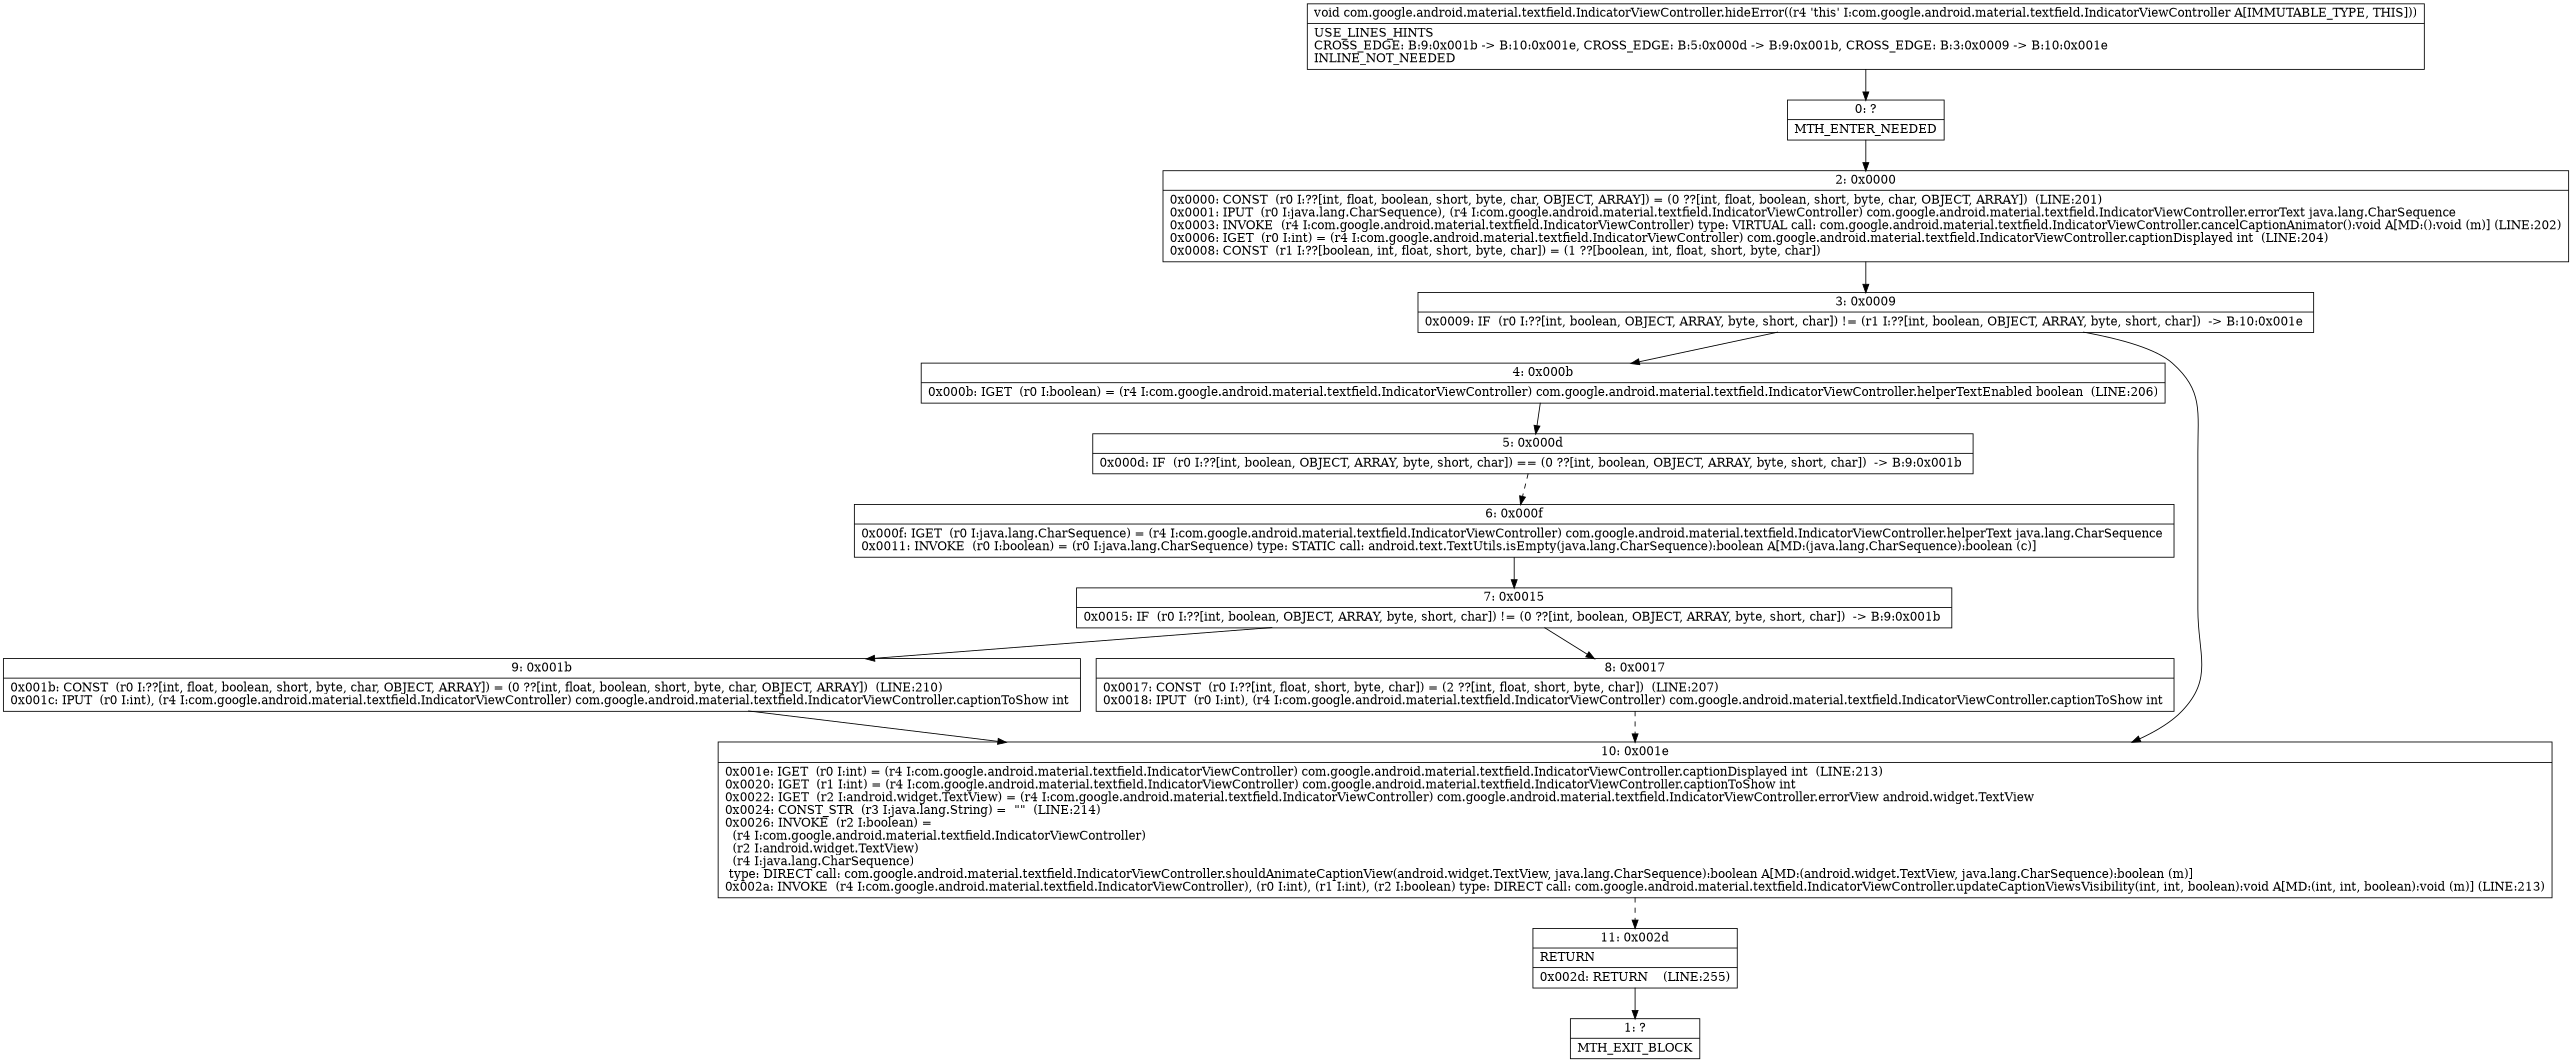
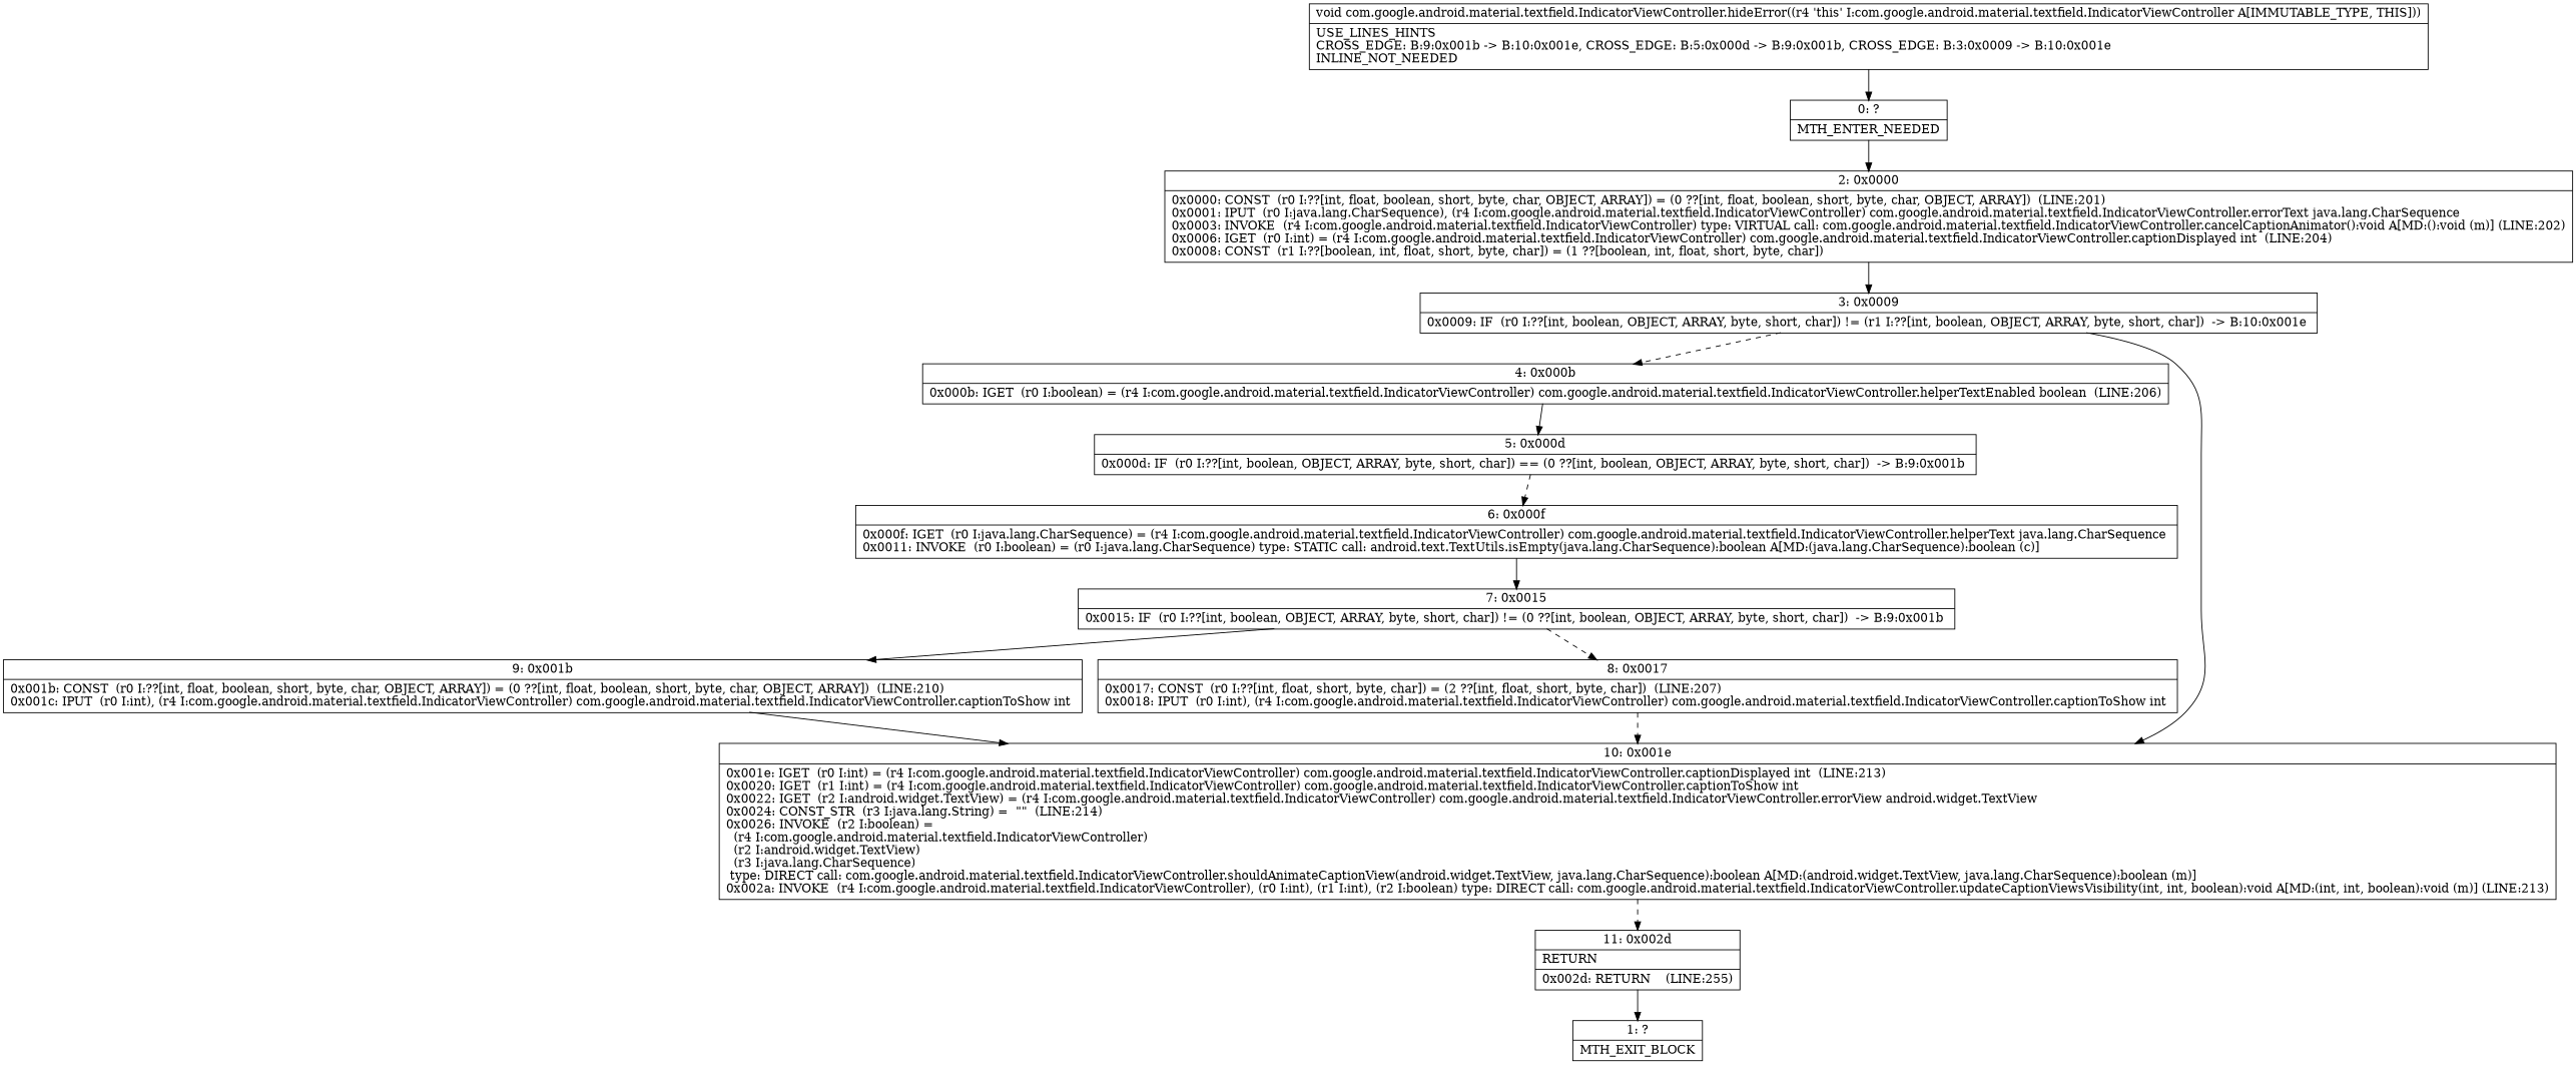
  digraph {
    node [shape=record]
    n1 [label="{0\:\ ?|MTH_ENTER_NEEDED\l}"]
    n2 [label="{2\:\ 0x0000|0x0000: CONST  (r0 I:??[int, float, boolean, short, byte, char, OBJECT, ARRAY]) = (0 ??[int, float, boolean, short, byte, char, OBJECT, ARRAY])  (LINE:201)\l0x0001: IPUT  (r0 I:java.lang.CharSequence), (r4 I:com.google.android.material.textfield.IndicatorViewController) com.google.android.material.textfield.IndicatorViewController.errorText java.lang.CharSequence \l0x0003: INVOKE  (r4 I:com.google.android.material.textfield.IndicatorViewController) type: VIRTUAL call: com.google.android.material.textfield.IndicatorViewController.cancelCaptionAnimator():void A[MD:():void (m)] (LINE:202)\l0x0006: IGET  (r0 I:int) = (r4 I:com.google.android.material.textfield.IndicatorViewController) com.google.android.material.textfield.IndicatorViewController.captionDisplayed int  (LINE:204)\l0x0008: CONST  (r1 I:??[boolean, int, float, short, byte, char]) = (1 ??[boolean, int, float, short, byte, char]) \l}"]
    n3 [label="{3\:\ 0x0009|0x0009: IF  (r0 I:??[int, boolean, OBJECT, ARRAY, byte, short, char]) != (r1 I:??[int, boolean, OBJECT, ARRAY, byte, short, char])  \-\> B:10:0x001e \l}"]
    n4 [label="{4\:\ 0x000b|0x000b: IGET  (r0 I:boolean) = (r4 I:com.google.android.material.textfield.IndicatorViewController) com.google.android.material.textfield.IndicatorViewController.helperTextEnabled boolean  (LINE:206)\l}"]
-   n5 [label="{10\:\ 0x001e|0x001e: IGET  (r0 I:int) = (r4 I:com.google.android.material.textfield.IndicatorViewController) com.google.android.material.textfield.IndicatorViewController.captionDisplayed int  (LINE:213)\l0x0020: IGET  (r1 I:int) = (r4 I:com.google.android.material.textfield.IndicatorViewController) com.google.android.material.textfield.IndicatorViewController.captionToShow int \l0x0022: IGET  (r2 I:android.widget.TextView) = (r4 I:com.google.android.material.textfield.IndicatorViewController) com.google.android.material.textfield.IndicatorViewController.errorView android.widget.TextView \l0x0024: CONST_STR  (r3 I:java.lang.String) =  \"\"  (LINE:214)\l0x0026: INVOKE  (r2 I:boolean) = \l  (r4 I:com.google.android.material.textfield.IndicatorViewController)\l  (r2 I:android.widget.TextView)\l  (r4 I:java.lang.CharSequence)\l type: DIRECT call: com.google.android.material.textfield.IndicatorViewController.shouldAnimateCaptionView(android.widget.TextView, java.lang.CharSequence):boolean A[MD:(android.widget.TextView, java.lang.CharSequence):boolean (m)]\l0x002a: INVOKE  (r4 I:com.google.android.material.textfield.IndicatorViewController), (r0 I:int), (r1 I:int), (r2 I:boolean) type: DIRECT call: com.google.android.material.textfield.IndicatorViewController.updateCaptionViewsVisibility(int, int, boolean):void A[MD:(int, int, boolean):void (m)] (LINE:213)\l}"]
+   n5 [label="{10\:\ 0x001e|0x001e: IGET  (r0 I:int) = (r4 I:com.google.android.material.textfield.IndicatorViewController) com.google.android.material.textfield.IndicatorViewController.captionDisplayed int  (LINE:213)\l0x0020: IGET  (r1 I:int) = (r4 I:com.google.android.material.textfield.IndicatorViewController) com.google.android.material.textfield.IndicatorViewController.captionToShow int \l0x0022: IGET  (r2 I:android.widget.TextView) = (r4 I:com.google.android.material.textfield.IndicatorViewController) com.google.android.material.textfield.IndicatorViewController.errorView android.widget.TextView \l0x0024: CONST_STR  (r3 I:java.lang.String) =  \"\"  (LINE:214)\l0x0026: INVOKE  (r2 I:boolean) = \l  (r4 I:com.google.android.material.textfield.IndicatorViewController)\l  (r2 I:android.widget.TextView)\l  (r3 I:java.lang.CharSequence)\l type: DIRECT call: com.google.android.material.textfield.IndicatorViewController.shouldAnimateCaptionView(android.widget.TextView, java.lang.CharSequence):boolean A[MD:(android.widget.TextView, java.lang.CharSequence):boolean (m)]\l0x002a: INVOKE  (r4 I:com.google.android.material.textfield.IndicatorViewController), (r0 I:int), (r1 I:int), (r2 I:boolean) type: DIRECT call: com.google.android.material.textfield.IndicatorViewController.updateCaptionViewsVisibility(int, int, boolean):void A[MD:(int, int, boolean):void (m)] (LINE:213)\l}"]
    n6 [label="{5\:\ 0x000d|0x000d: IF  (r0 I:??[int, boolean, OBJECT, ARRAY, byte, short, char]) == (0 ??[int, boolean, OBJECT, ARRAY, byte, short, char])  \-\> B:9:0x001b \l}"]
    n7 [label="{11\:\ 0x002d|RETURN\l|0x002d: RETURN    (LINE:255)\l}"]
    n8 [label="{6\:\ 0x000f|0x000f: IGET  (r0 I:java.lang.CharSequence) = (r4 I:com.google.android.material.textfield.IndicatorViewController) com.google.android.material.textfield.IndicatorViewController.helperText java.lang.CharSequence \l0x0011: INVOKE  (r0 I:boolean) = (r0 I:java.lang.CharSequence) type: STATIC call: android.text.TextUtils.isEmpty(java.lang.CharSequence):boolean A[MD:(java.lang.CharSequence):boolean (c)]\l}"]
    n9 [label="{7\:\ 0x0015|0x0015: IF  (r0 I:??[int, boolean, OBJECT, ARRAY, byte, short, char]) != (0 ??[int, boolean, OBJECT, ARRAY, byte, short, char])  \-\> B:9:0x001b \l}"]
    n10 [label="{9\:\ 0x001b|0x001b: CONST  (r0 I:??[int, float, boolean, short, byte, char, OBJECT, ARRAY]) = (0 ??[int, float, boolean, short, byte, char, OBJECT, ARRAY])  (LINE:210)\l0x001c: IPUT  (r0 I:int), (r4 I:com.google.android.material.textfield.IndicatorViewController) com.google.android.material.textfield.IndicatorViewController.captionToShow int \l}"]
    n11 [label="{8\:\ 0x0017|0x0017: CONST  (r0 I:??[int, float, short, byte, char]) = (2 ??[int, float, short, byte, char])  (LINE:207)\l0x0018: IPUT  (r0 I:int), (r4 I:com.google.android.material.textfield.IndicatorViewController) com.google.android.material.textfield.IndicatorViewController.captionToShow int \l}"]
    n12 [label="{1\:\ ?|MTH_EXIT_BLOCK\l}"]
    n13 [label="{void com.google.android.material.textfield.IndicatorViewController.hideError((r4 'this' I:com.google.android.material.textfield.IndicatorViewController A[IMMUTABLE_TYPE, THIS]))  | USE_LINES_HINTS\lCROSS_EDGE: B:9:0x001b \-\> B:10:0x001e, CROSS_EDGE: B:5:0x000d \-\> B:9:0x001b, CROSS_EDGE: B:3:0x0009 \-\> B:10:0x001e\lINLINE_NOT_NEEDED\l}"]
    n1 -> n2
    n2 -> n3
-   n3 -> n4 [style=solid]
+   n3 -> n4 [style=dashed]
    n3 -> n5
    n4 -> n6
    n5 -> n7 [style=dashed]
    n6 -> n8 [style=dashed]
    n7 -> n12
    n8 -> n9
    n9 -> n10
-   n9 -> n11 [style=solid]
+   n9 -> n11 [style=dashed]
    n10 -> n5
    n11 -> n5 [style=dashed]
    n13 -> n1
  }
